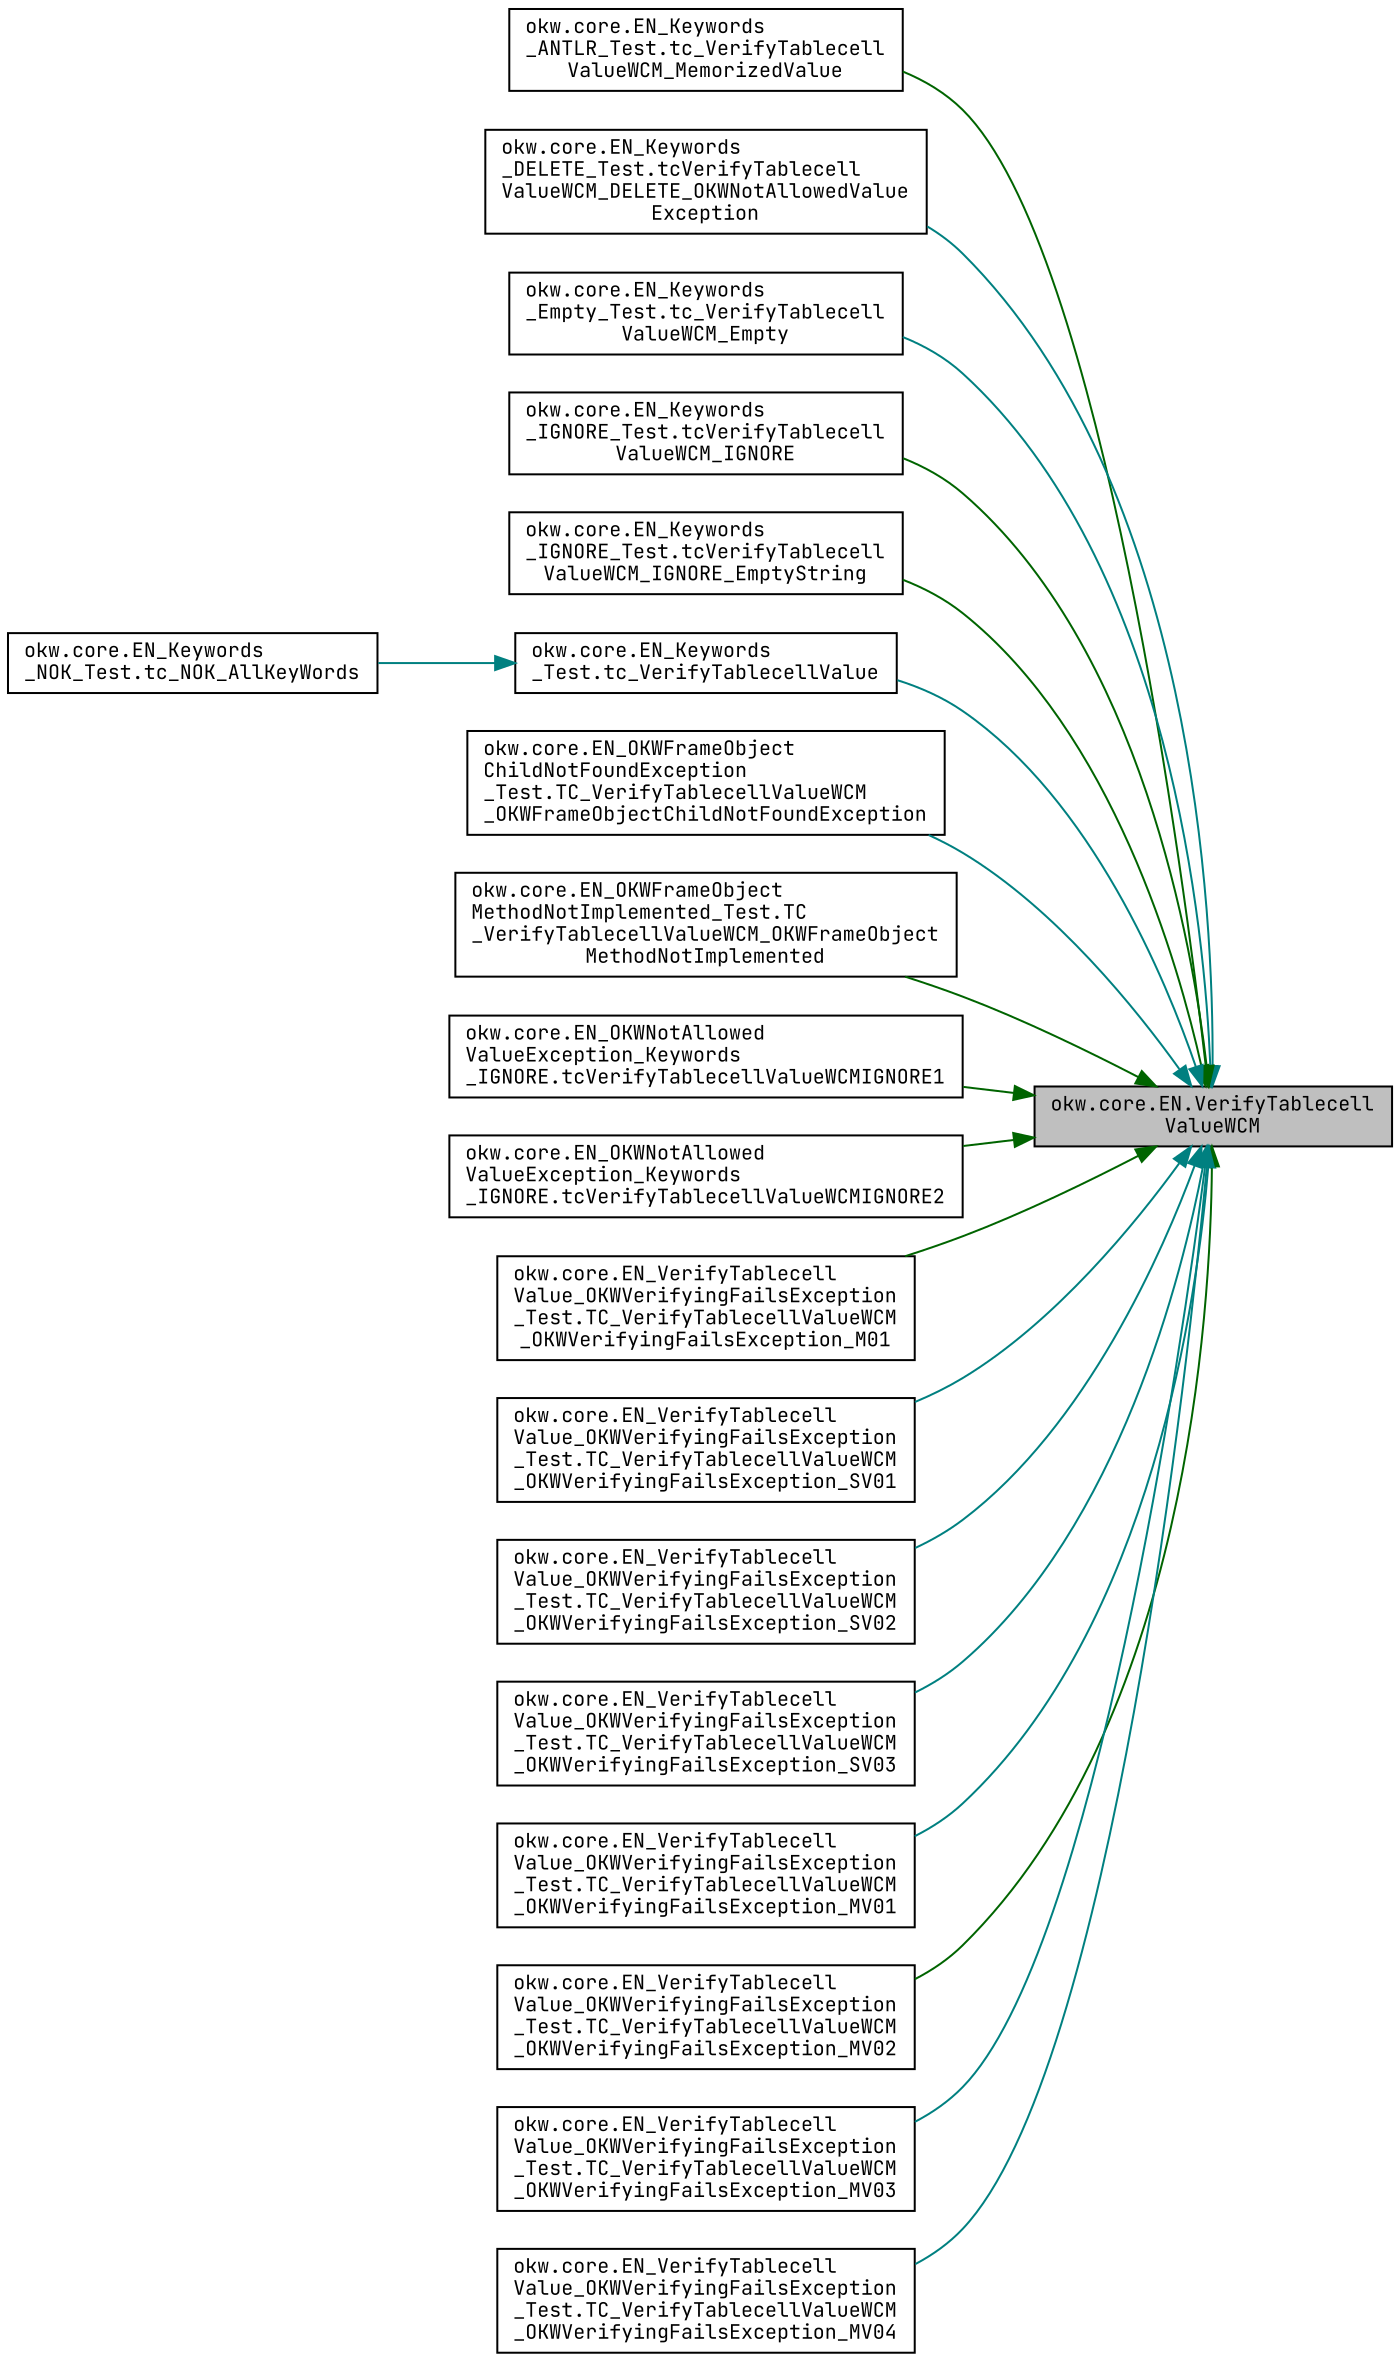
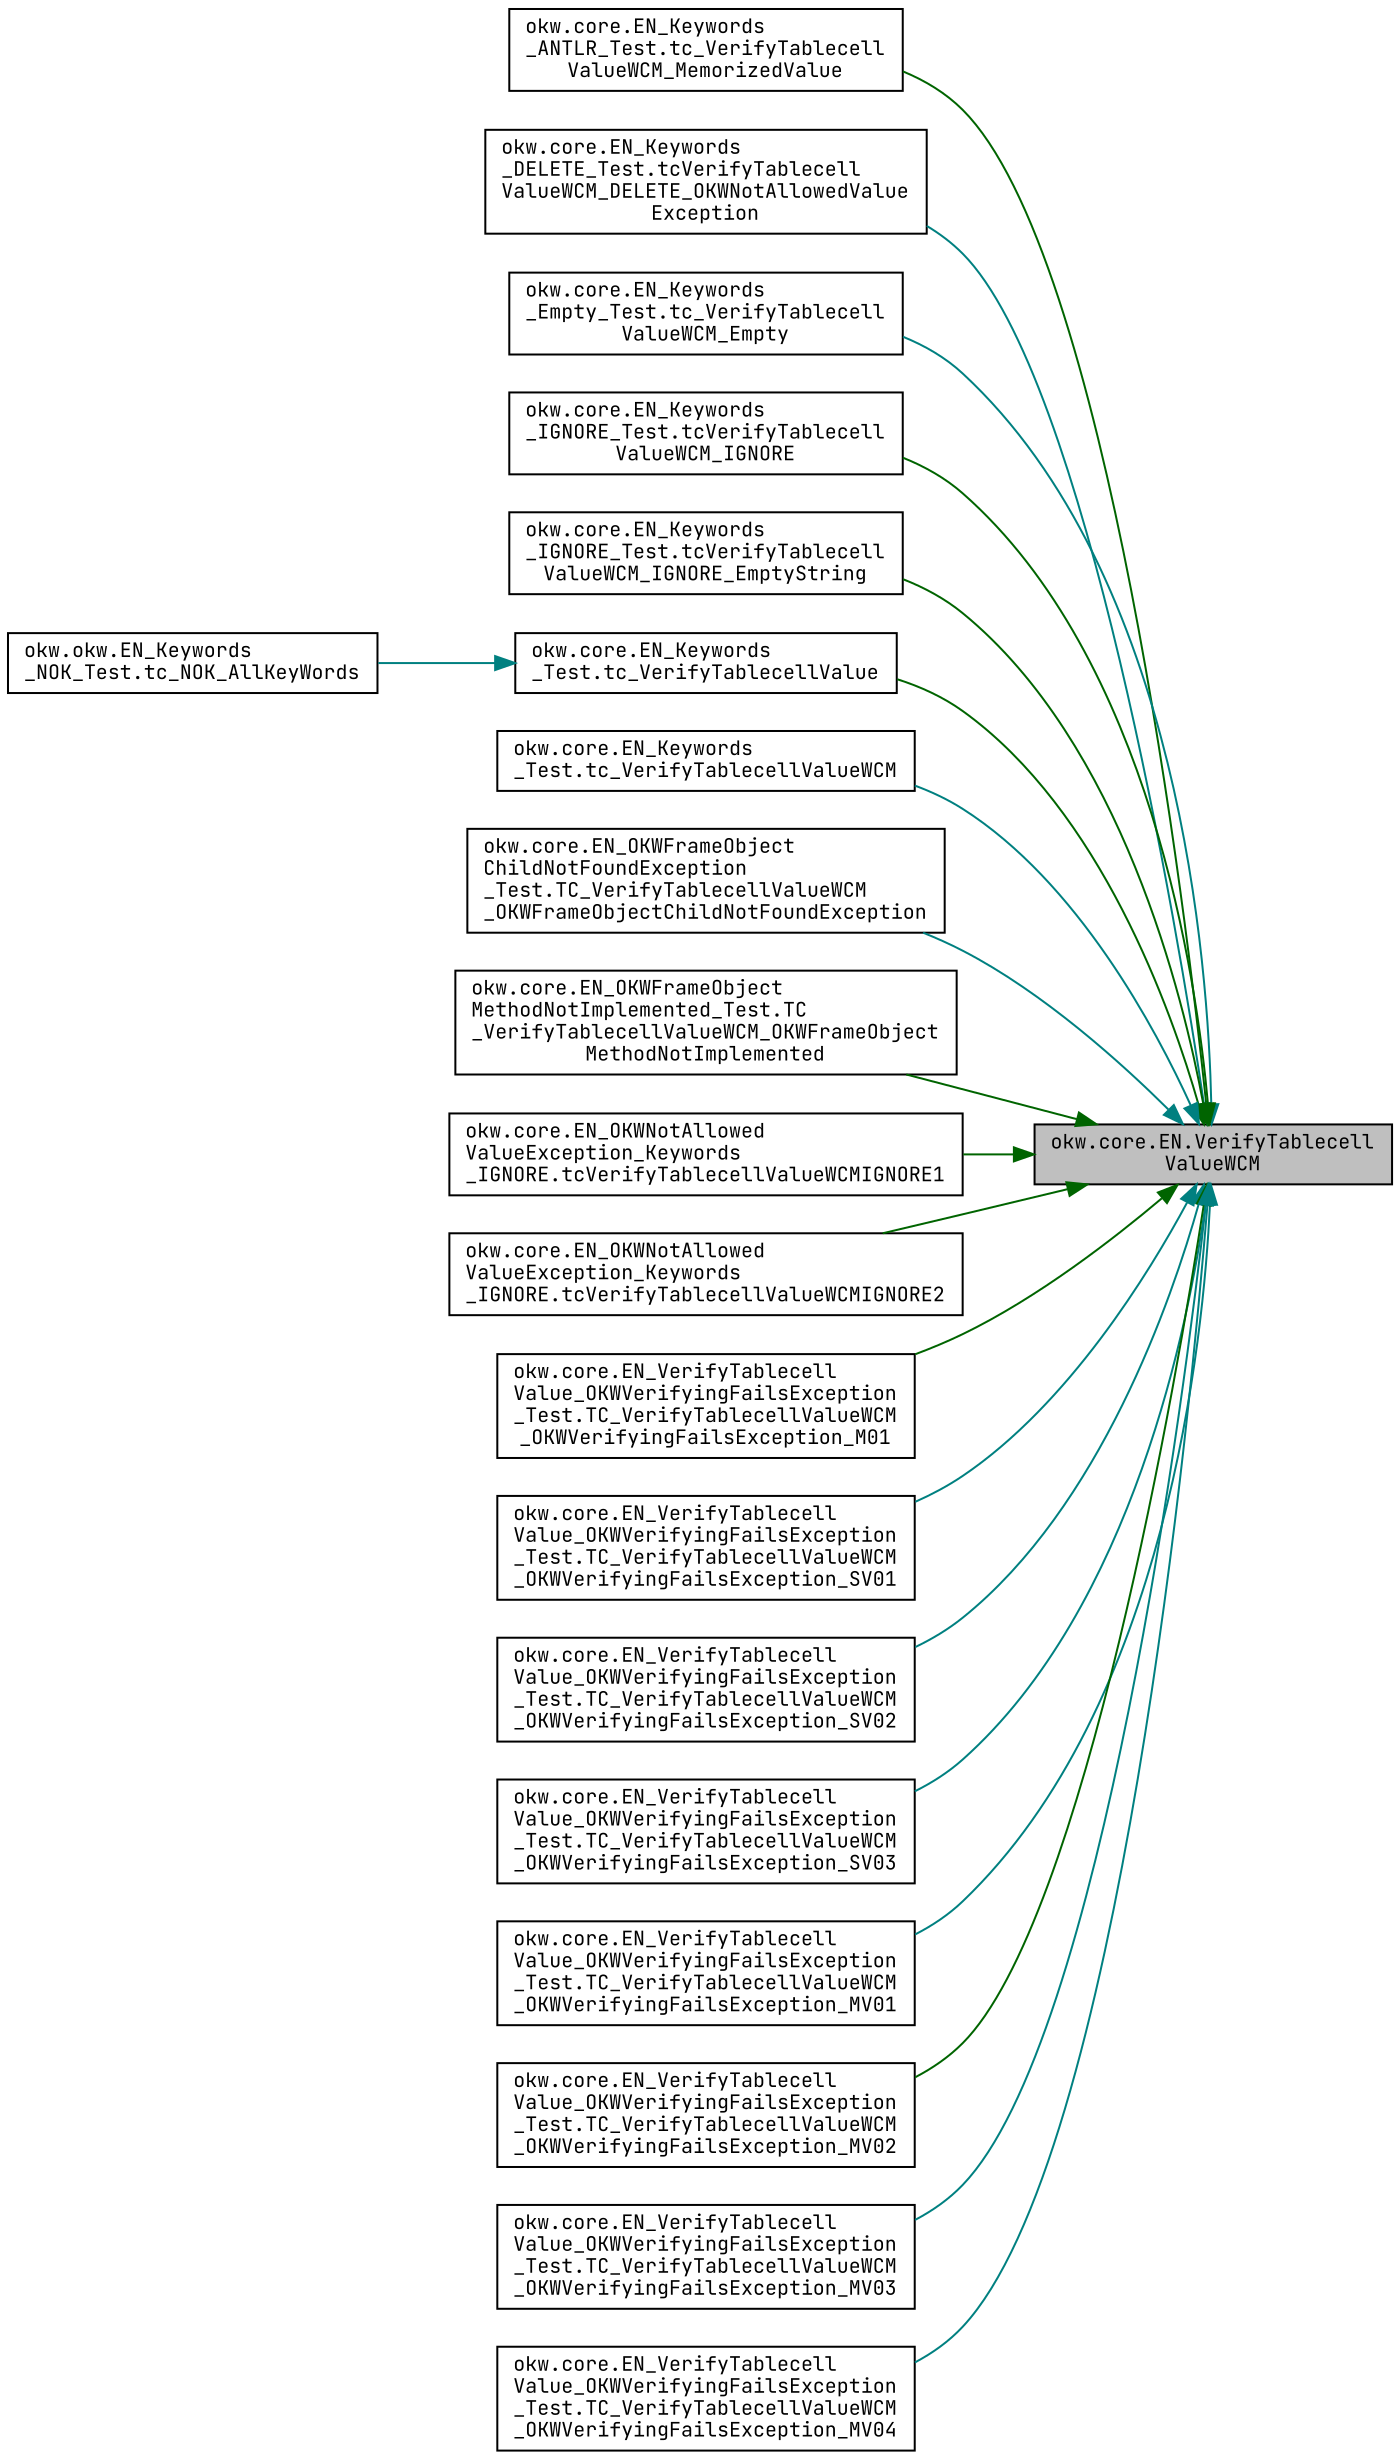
  digraph {
    fontname="JetBrains Mono"
    rankdir=RL
    node [color=black fillcolor=white fontname="JetBrains Mono" fontsize=10 shape=record style=filled]
    edge [color=teal dir=back fontname="JetBrains Mono" fontsize=10 labelfontname=Helvetica labelfontsize=10 style=solid]
    n1 [fillcolor=grey75 fontcolor=black height=0.2 label="okw.core.EN.VerifyTablecell\lValueWCM" width=0.4]
    n2 [height=0.2 label="okw.core.EN_Keywords\l_ANTLR_Test.tc_VerifyTablecell\lValueWCM_MemorizedValue" width=0.4]
    n3 [height=0.2 label="okw.core.EN_Keywords\l_DELETE_Test.tcVerifyTablecell\lValueWCM_DELETE_OKWNotAllowedValue\lException" width=0.4]
    n4 [height=0.2 label="okw.core.EN_Keywords\l_Empty_Test.tc_VerifyTablecell\lValueWCM_Empty" width=0.4]
    n5 [height=0.2 label="okw.core.EN_Keywords\l_IGNORE_Test.tcVerifyTablecell\lValueWCM_IGNORE" width=0.4]
    n6 [height=0.2 label="okw.core.EN_Keywords\l_IGNORE_Test.tcVerifyTablecell\lValueWCM_IGNORE_EmptyString" width=0.4]
    n7 [height=0.2 label="okw.core.EN_Keywords\l_Test.tc_VerifyTablecellValue" width=0.4]
+   n8 [height=0.2 label="okw.core.EN_Keywords\l_Test.tc_VerifyTablecellValueWCM" width=0.4]
    n9 [height=0.2 label="okw.core.EN_OKWFrameObject\lChildNotFoundException\l_Test.TC_VerifyTablecellValueWCM\l_OKWFrameObjectChildNotFoundException" width=0.4]
    n10 [height=0.2 label="okw.core.EN_OKWFrameObject\lMethodNotImplemented_Test.TC\l_VerifyTablecellValueWCM_OKWFrameObject\lMethodNotImplemented" width=0.4]
    n11 [height=0.2 label="okw.core.EN_OKWNotAllowed\lValueException_Keywords\l_IGNORE.tcVerifyTablecellValueWCMIGNORE1" width=0.4]
    n12 [height=0.2 label="okw.core.EN_OKWNotAllowed\lValueException_Keywords\l_IGNORE.tcVerifyTablecellValueWCMIGNORE2" width=0.4]
    n13 [height=0.2 label="okw.core.EN_VerifyTablecell\lValue_OKWVerifyingFailsException\l_Test.TC_VerifyTablecellValueWCM\l_OKWVerifyingFailsException_M01" width=0.4]
    n14 [height=0.2 label="okw.core.EN_VerifyTablecell\lValue_OKWVerifyingFailsException\l_Test.TC_VerifyTablecellValueWCM\l_OKWVerifyingFailsException_SV01" width=0.4]
    n15 [height=0.2 label="okw.core.EN_VerifyTablecell\lValue_OKWVerifyingFailsException\l_Test.TC_VerifyTablecellValueWCM\l_OKWVerifyingFailsException_SV02" width=0.4]
    n16 [height=0.2 label="okw.core.EN_VerifyTablecell\lValue_OKWVerifyingFailsException\l_Test.TC_VerifyTablecellValueWCM\l_OKWVerifyingFailsException_SV03" width=0.4]
    n17 [height=0.2 label="okw.core.EN_VerifyTablecell\lValue_OKWVerifyingFailsException\l_Test.TC_VerifyTablecellValueWCM\l_OKWVerifyingFailsException_MV01" width=0.4]
    n18 [height=0.2 label="okw.core.EN_VerifyTablecell\lValue_OKWVerifyingFailsException\l_Test.TC_VerifyTablecellValueWCM\l_OKWVerifyingFailsException_MV02" width=0.4]
    n19 [height=0.2 label="okw.core.EN_VerifyTablecell\lValue_OKWVerifyingFailsException\l_Test.TC_VerifyTablecellValueWCM\l_OKWVerifyingFailsException_MV03" width=0.4]
    n20 [height=0.2 label="okw.core.EN_VerifyTablecell\lValue_OKWVerifyingFailsException\l_Test.TC_VerifyTablecellValueWCM\l_OKWVerifyingFailsException_MV04" width=0.4]
-   n21 [height=0.2 label="okw.core.EN_Keywords\l_NOK_Test.tc_NOK_AllKeyWords" width=0.4]
+   n21 [height=0.2 label="okw.okw.EN_Keywords\l_NOK_Test.tc_NOK_AllKeyWords" width=0.4]
    n1 -> n2 [color=darkgreen]
    n1 -> n3
    n1 -> n4
    n1 -> n5 [color=darkgreen]
    n1 -> n6 [color=darkgreen]
-   n1 -> n7
+   n1 -> n7 [color=darkgreen]
+   n1 -> n8
    n1 -> n9
    n1 -> n10 [color=darkgreen]
    n1 -> n11 [color=darkgreen]
    n1 -> n12 [color=darkgreen]
    n1 -> n13 [color=darkgreen]
    n1 -> n14
    n1 -> n15
    n1 -> n16
    n1 -> n17
    n1 -> n18 [color=darkgreen]
    n1 -> n19
    n1 -> n20
    n7 -> n21
  }
